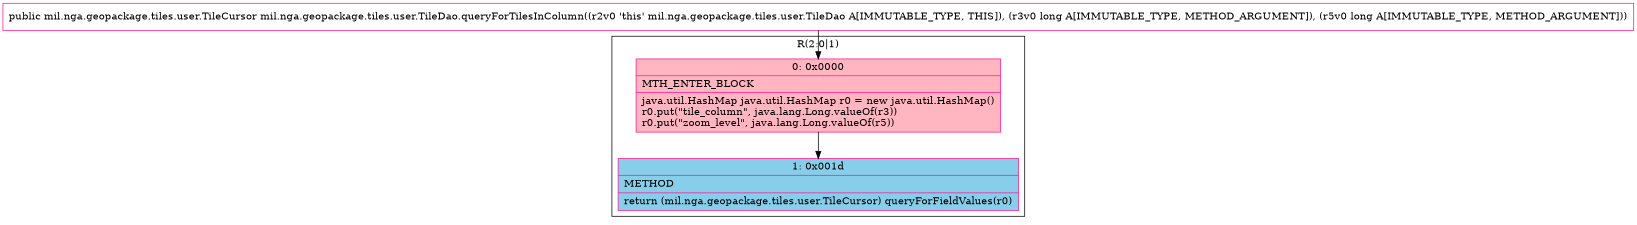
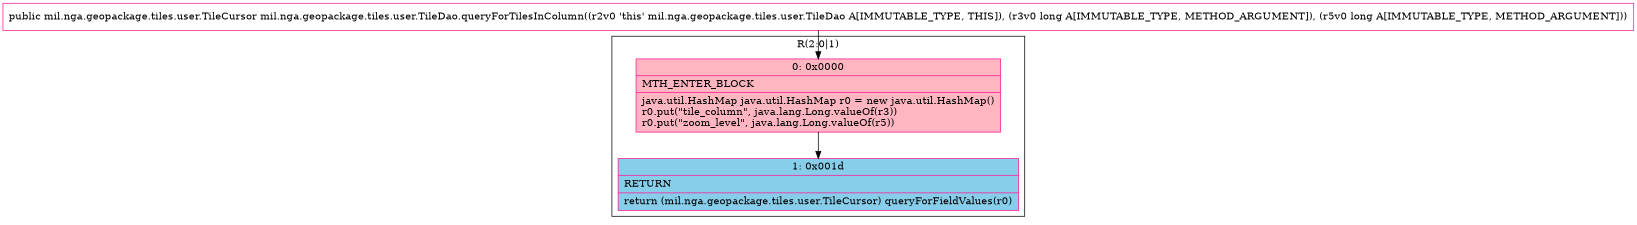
  digraph {
    fontname="DejaVu Serif"
    node [color=deeppink shape=record style=filled fontname="DejaVu Serif"]
    edge [fontname="DejaVu Serif"]
    n1 [label="{0\:\ 0x0000|MTH_ENTER_BLOCK\l|java.util.HashMap java.util.HashMap r0 = new java.util.HashMap()\lr0.put(\"tile_column\", java.lang.Long.valueOf(r3))\lr0.put(\"zoom_level\", java.lang.Long.valueOf(r5))\l}" fillcolor=lightpink]
-   n2 [label="{1\:\ 0x001d|METHOD\l|return (mil.nga.geopackage.tiles.user.TileCursor) queryForFieldValues(r0)\l}" fillcolor=skyblue]
+   n2 [label="{1\:\ 0x001d|RETURN\l|return (mil.nga.geopackage.tiles.user.TileCursor) queryForFieldValues(r0)\l}" fillcolor=skyblue]
    n3 [label="{public mil.nga.geopackage.tiles.user.TileCursor mil.nga.geopackage.tiles.user.TileDao.queryForTilesInColumn((r2v0 'this' mil.nga.geopackage.tiles.user.TileDao A[IMMUTABLE_TYPE, THIS]), (r3v0 long A[IMMUTABLE_TYPE, METHOD_ARGUMENT]), (r5v0 long A[IMMUTABLE_TYPE, METHOD_ARGUMENT])) }" fillcolor=white]
    subgraph cluster_1 {
      label="R(2:0|1)"
      n1
      n2
    }
    n1 -> n2
    n3 -> n1
  }
